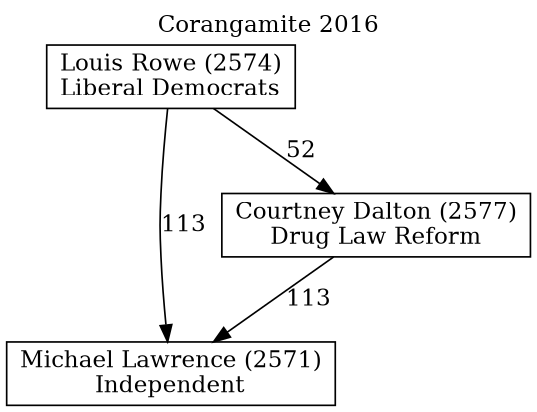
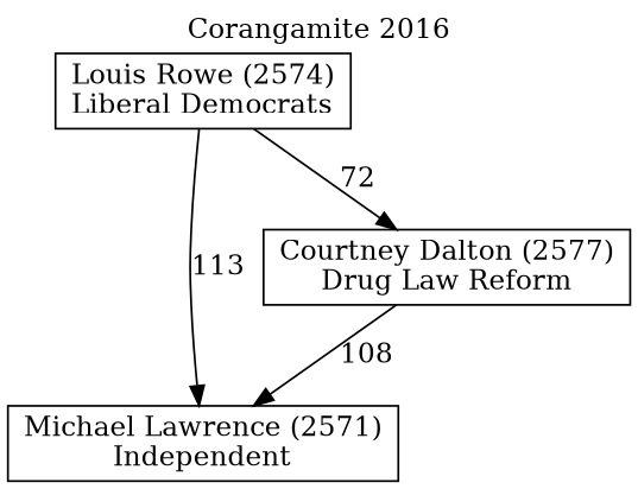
  digraph {
    label="Corangamite 2016"
    labelloc=t
    mclimit=10
    node [shape=box]
    n1 [label="Louis Rowe (2574)\nLiberal Democrats"]
    n2 [label="Michael Lawrence (2571)\nIndependent"]
    n3 [label="Courtney Dalton (2577)\nDrug Law Reform"]
    n1 -> n2 [label=113]
-   n1 -> n3 [label=52]
-   n3 -> n2 [label=113]
+   n1 -> n3 [label=72]
+   n3 -> n2 [label=108]
  }
